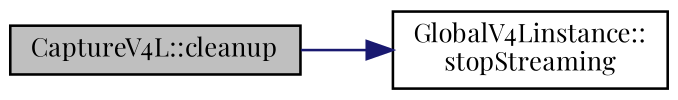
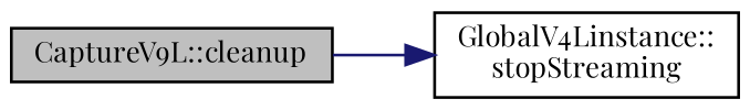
  digraph {
    rankdir=LR
    fontname="Playfair Display"
    node [color=black fontname="Playfair Display" fontsize=10 shape=record style=filled]
-   n1 [fillcolor=grey75 fontcolor=black height=0.2 label="CaptureV4L::cleanup" width=0.4]
+   n1 [fillcolor=grey75 fontcolor=black height=0.2 label="CaptureV9L::cleanup" width=0.4]
    n2 [fillcolor=white height=0.2 label="GlobalV4Linstance::\lstopStreaming" width=0.4]
    n1 -> n2 [color=midnightblue fontname="Playfair Display" fontsize=10 labelfontname=Helvetica labelfontsize=10 style=solid]
  }
